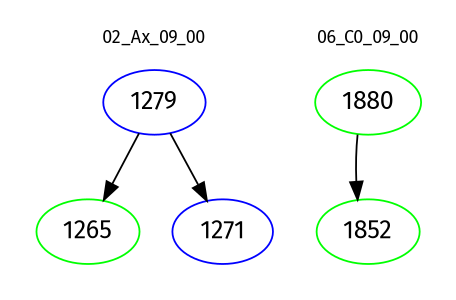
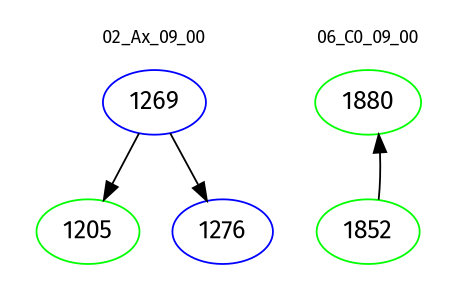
  digraph {
    fontname="Fira Sans"
    node [color=green fontname="Fira Sans"]
    edge [color=black fontname="Fira Sans"]
-   n1 [color=blue label=1279]
-   n2 [label=1265]
-   n3 [color=blue label=1271]
+   n1 [color=blue label=1269]
+   n2 [label=1205]
+   n3 [color=blue label=1276]
    n4 [label=1880]
    n5 [label=1852]
    subgraph cluster_1 {
      color=white
      fontsize=10
      label="02_Ax_09_00"
      n1
      n2
      n3
    }
    subgraph cluster_2 {
      color=white
      fontsize=10
      label="06_C0_09_00"
      n4
      n5
    }
    n1 -> n2
    n1 -> n3
-   n4 -> n5
+   n5 -> n4
  }
